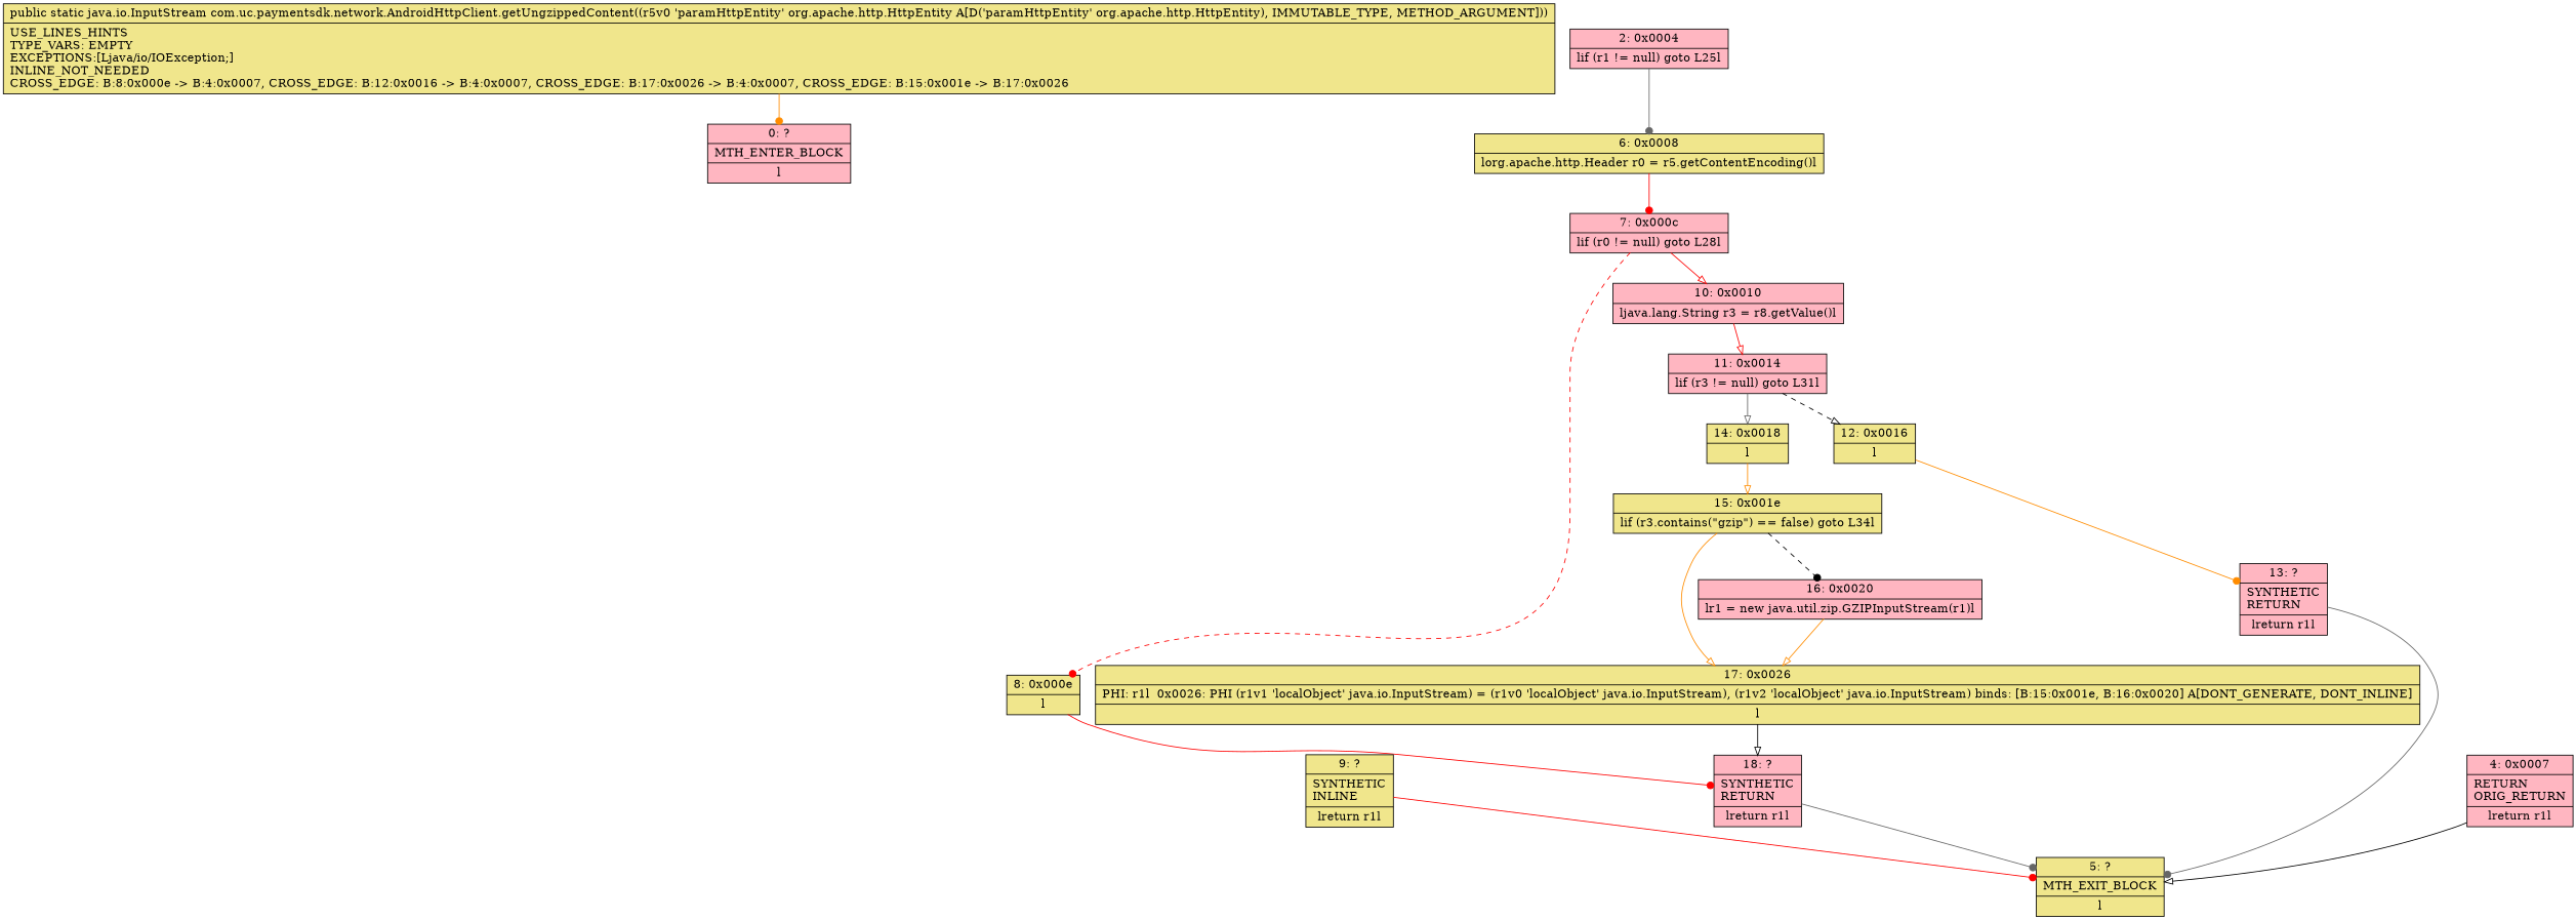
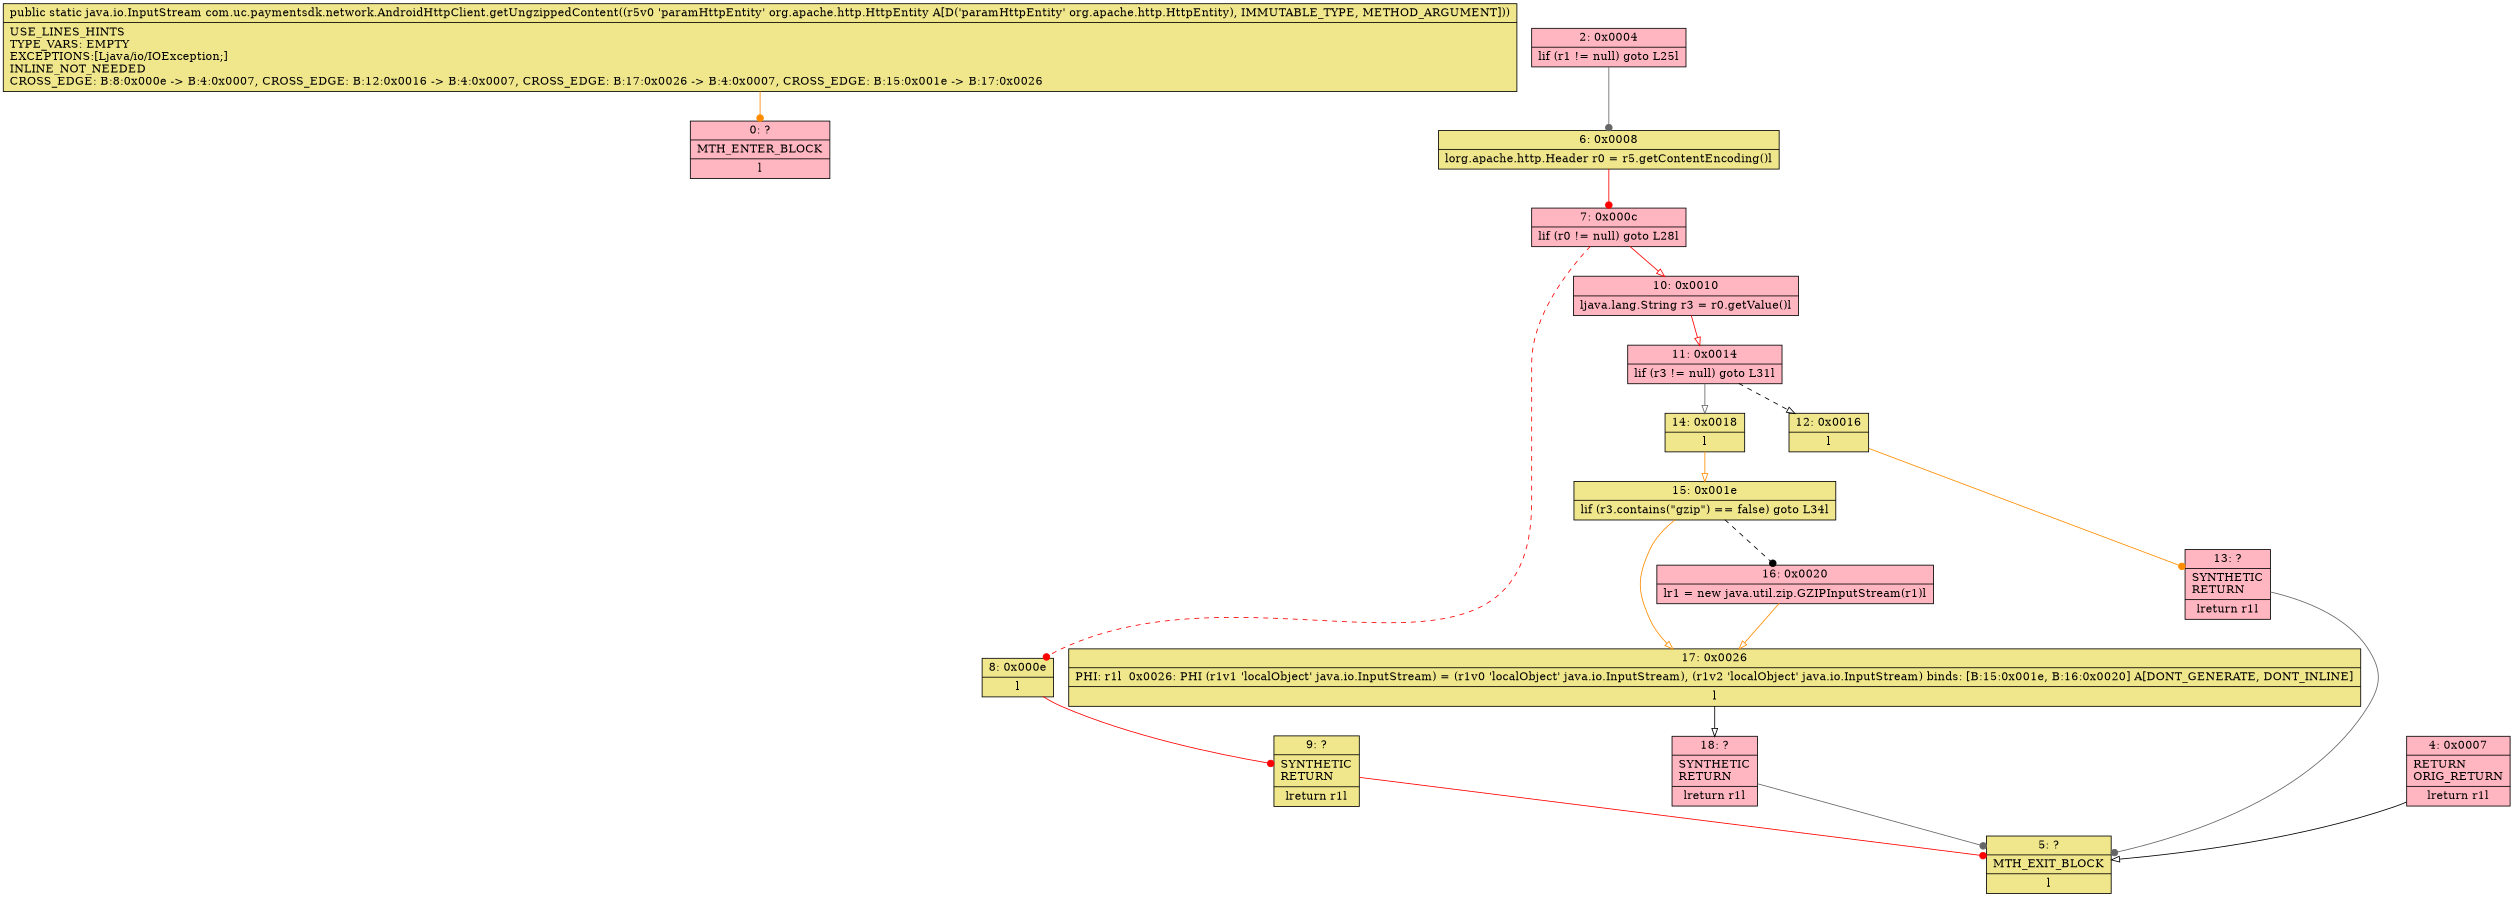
  digraph {
    fontname="DejaVu Serif"
    node [fillcolor=lightpink fontname="DejaVu Serif" shape=record style=filled]
    edge [arrowhead=dot color=red fontname="DejaVu Serif"]
    n1 [label="{0\:\ ?|MTH_ENTER_BLOCK\l|l}"]
    n2 [label="{2\:\ 0x0004|lif (r1 != null) goto L25l}"]
    n3 [fillcolor=khaki label="{6\:\ 0x0008|lorg.apache.http.Header r0 = r5.getContentEncoding()l}"]
    n4 [label="{7\:\ 0x000c|lif (r0 != null) goto L28l}"]
    n5 [label="{4\:\ 0x0007|RETURN\lORIG_RETURN\l|lreturn r1l}"]
    n6 [fillcolor=khaki label="{5\:\ ?|MTH_EXIT_BLOCK\l|l}"]
    n7 [fillcolor=khaki label="{8\:\ 0x000e|l}"]
-   n8 [label="{10\:\ 0x0010|ljava.lang.String r3 = r8.getValue()l}"]
-   n9 [fillcolor=khaki label="{9\:\ ?|SYNTHETIC\lINLINE\l|lreturn r1l}"]
+   n8 [label="{10\:\ 0x0010|ljava.lang.String r3 = r0.getValue()l}"]
+   n9 [fillcolor=khaki label="{9\:\ ?|SYNTHETIC\lRETURN\l|lreturn r1l}"]
    n10 [label="{11\:\ 0x0014|lif (r3 != null) goto L31l}"]
    n11 [fillcolor=khaki label="{12\:\ 0x0016|l}"]
    n12 [fillcolor=khaki label="{14\:\ 0x0018|l}"]
    n13 [label="{13\:\ ?|SYNTHETIC\lRETURN\l|lreturn r1l}"]
    n14 [fillcolor=khaki label="{15\:\ 0x001e|lif (r3.contains(\"gzip\") == false) goto L34l}"]
    n15 [label="{16\:\ 0x0020|lr1 = new java.util.zip.GZIPInputStream(r1)l}"]
    n16 [fillcolor=khaki label="{17\:\ 0x0026|PHI: r1l  0x0026: PHI (r1v1 'localObject' java.io.InputStream) = (r1v0 'localObject' java.io.InputStream), (r1v2 'localObject' java.io.InputStream) binds: [B:15:0x001e, B:16:0x0020] A[DONT_GENERATE, DONT_INLINE]\l|l}"]
    n17 [label="{18\:\ ?|SYNTHETIC\lRETURN\l|lreturn r1l}"]
    n18 [fillcolor=khaki label="{public static java.io.InputStream com.uc.paymentsdk.network.AndroidHttpClient.getUngzippedContent((r5v0 'paramHttpEntity' org.apache.http.HttpEntity A[D('paramHttpEntity' org.apache.http.HttpEntity), IMMUTABLE_TYPE, METHOD_ARGUMENT]))  | USE_LINES_HINTS\lTYPE_VARS: EMPTY\lEXCEPTIONS:[Ljava\/io\/IOException;]\lINLINE_NOT_NEEDED\lCROSS_EDGE: B:8:0x000e \-\> B:4:0x0007, CROSS_EDGE: B:12:0x0016 \-\> B:4:0x0007, CROSS_EDGE: B:17:0x0026 \-\> B:4:0x0007, CROSS_EDGE: B:15:0x001e \-\> B:17:0x0026\l}"]
    n2 -> n3 [color=gray40]
    n3 -> n4
    n4 -> n7 [style=dashed]
    n4 -> n8 [arrowhead=onormal]
    n5 -> n6 [arrowhead=onormal color=black]
-   n7 -> n17
+   n7 -> n9
    n8 -> n10 [arrowhead=onormal]
    n9 -> n6
    n10 -> n11 [arrowhead=onormal color=black style=dashed]
    n10 -> n12 [arrowhead=onormal color=gray40]
    n11 -> n13 [color=darkorange]
    n12 -> n14 [arrowhead=onormal color=darkorange]
    n13 -> n6 [color=gray40]
    n14 -> n15 [color=black style=dashed]
    n14 -> n16 [arrowhead=onormal color=darkorange]
    n15 -> n16 [arrowhead=onormal color=darkorange]
    n16 -> n17 [arrowhead=onormal color=black]
    n17 -> n6 [color=gray40]
    n18 -> n1 [color=darkorange]
  }
